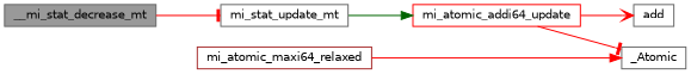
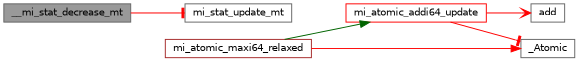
  digraph {
    rankdir=LR
    node [color=gray40 fillcolor=white fontname=Helvetica fontsize=10 shape=box style=filled]
    edge [arrowhead=tee color=red fontname=Helvetica fontsize=10 labelfontname=Helvetica labelfontsize=10 style=solid]
    n1 [fillcolor=grey60 fontcolor=black height=0.2 label=__mi_stat_decrease_mt width=0.4]
    n2 [height=0.2 label=mi_stat_update_mt width=0.4]
    n3 [color=red height=0.2 label=mi_atomic_addi64_update width=0.4]
    n4 [height=0.2 label=_Atomic width=0.4]
    n5 [height=0.2 label=add width=0.4]
    n6 [color=brown height=0.2 label=mi_atomic_maxi64_relaxed width=0.4]
    n1 -> n2
-   n2 -> n3 [arrowhead=normal color=darkgreen]
+   n6 -> n3 [arrowhead=normal color=darkgreen]
    n3 -> n4
    n3 -> n5 [arrowhead=vee]
    n6 -> n4 [arrowhead=normal]
  }
